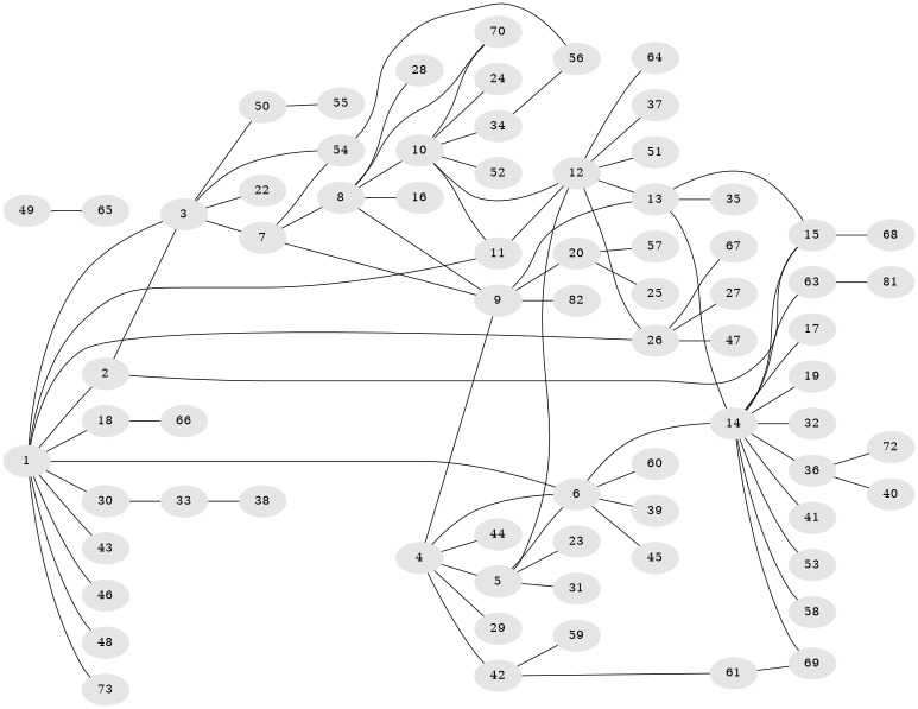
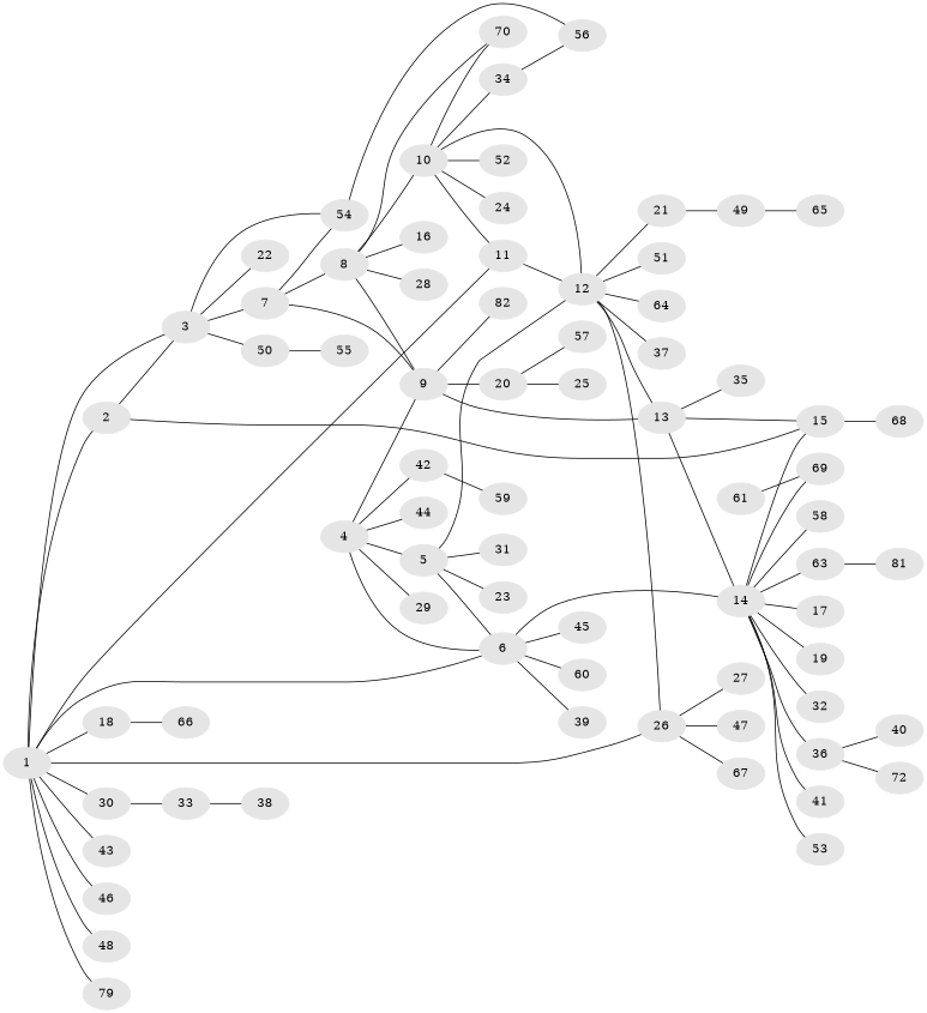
  graph {
    rankdir=LR
    node [color=gray90 style=filled]
    1
    2
    3
    6
    11
    18
    26
    30
    43
    46
    48
-   73
+   73 [label=79]
    15
    7
    22
    50
    54
    14
    39
    45
    60
    12
    66
    27
    47
    67
    33
    68
    9
    8
    55
    56
    4
    5
    29
    42
    44
    23
    31
    13
    20
    n42 [label=82]
    59
    61
+   21
    37
    51
    64
    17
    19
    32
    36
    41
    53
    58
    63
    69
    10
    16
    28
    70
    24
    34
    52
    35
    25
    57
    49
    40
    72
    n71 [label=81]
    65
    38
    1 -- 2
    1 -- 3
    1 -- 6
    1 -- 11
    1 -- 18
    1 -- 26
    1 -- 30
    1 -- 43
    1 -- 46
    1 -- 48
    1 -- 73
    2 -- 3
    2 -- 15
    3 -- 7
    3 -- 22
    3 -- 50
    3 -- 54
    6 -- 14
    6 -- 39
    6 -- 45
    6 -- 60
    11 -- 12
    18 -- 66
    26 -- 27
    26 -- 47
    26 -- 67
    30 -- 33
    15 -- 68
    7 -- 54
    7 -- 9
    7 -- 8
    50 -- 55
    54 -- 56
    14 -- 15
    14 -- 17
    14 -- 19
    14 -- 32
    14 -- 36
    14 -- 41
    14 -- 53
    14 -- 58
    14 -- 63
    14 -- 69
    12 -- 26
    12 -- 13
+   12 -- 21
    12 -- 37
    12 -- 51
    12 -- 64
    33 -- 38
    9 -- 13
    9 -- 20
    9 -- n42
    8 -- 9
    8 -- 10
    8 -- 16
    8 -- 28
    8 -- 70
    4 -- 6
    4 -- 9
    4 -- 5
    4 -- 29
    4 -- 42
    4 -- 44
    5 -- 6
    5 -- 12
    5 -- 23
    5 -- 31
    42 -- 59
-   42 -- 61
    13 -- 15
    13 -- 14
    13 -- 35
    20 -- 25
    20 -- 57
    61 -- 69
+   21 -- 49
    36 -- 40
    36 -- 72
    63 -- n71
    10 -- 11
    10 -- 12
    10 -- 70
    10 -- 24
    10 -- 34
    10 -- 52
    34 -- 56
    49 -- 65
  }
